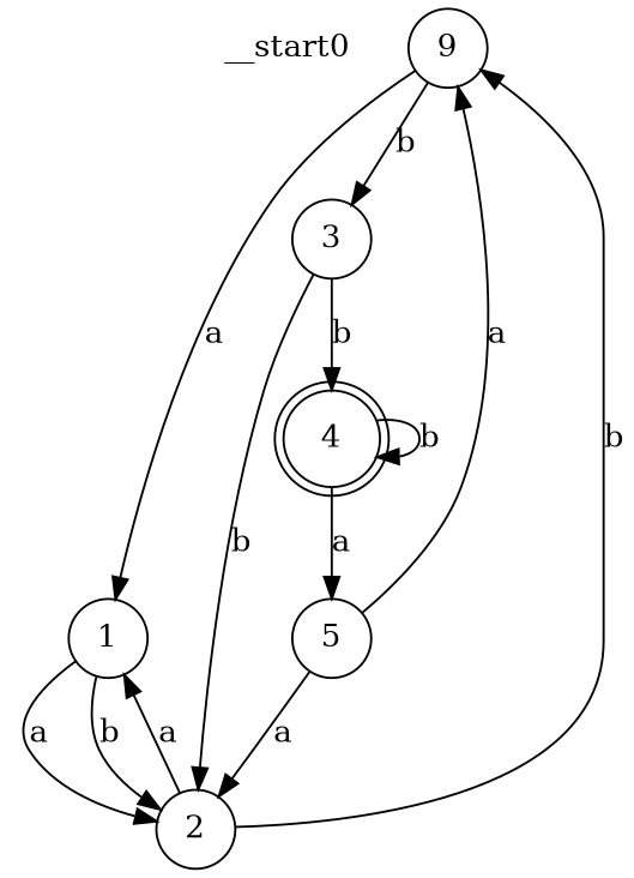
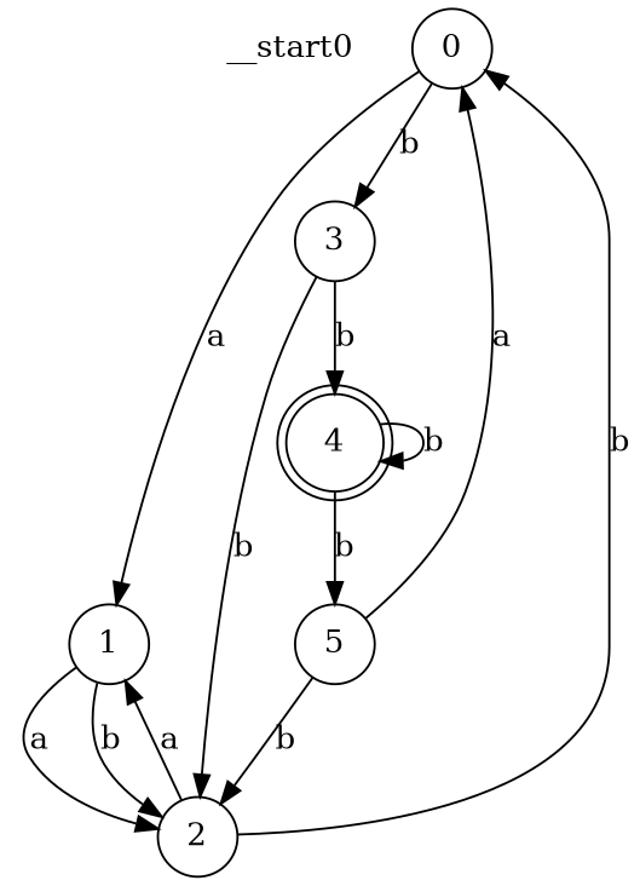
  digraph {
    rankdir=TB
    node [shape=circle color=black fillcolor=white style=filled]
    __start0 [shape=none color="" fillcolor="" style=""]
-   n2 [label=9]
+   n2 [label=0]
    n3 [label=1]
    n4 [label=3]
    n5 [label=2]
    n6 [label=4 shape=doublecircle style="rounded,filled"]
    n7 [label=5]
    n2 -> n3 [label=a]
    n2 -> n4 [label=b]
    n3 -> n5 [label=a]
    n3 -> n5 [label=b]
    n4 -> n5 [label=b]
    n4 -> n6 [label=b]
    n5 -> n2 [label=b]
    n5 -> n3 [label=a]
    n6 -> n6 [label=b]
-   n6 -> n7 [label=a]
+   n6 -> n7 [label=b]
    n7 -> n2 [label=a]
-   n7 -> n5 [label=a]
+   n7 -> n5 [label=b]
  }
